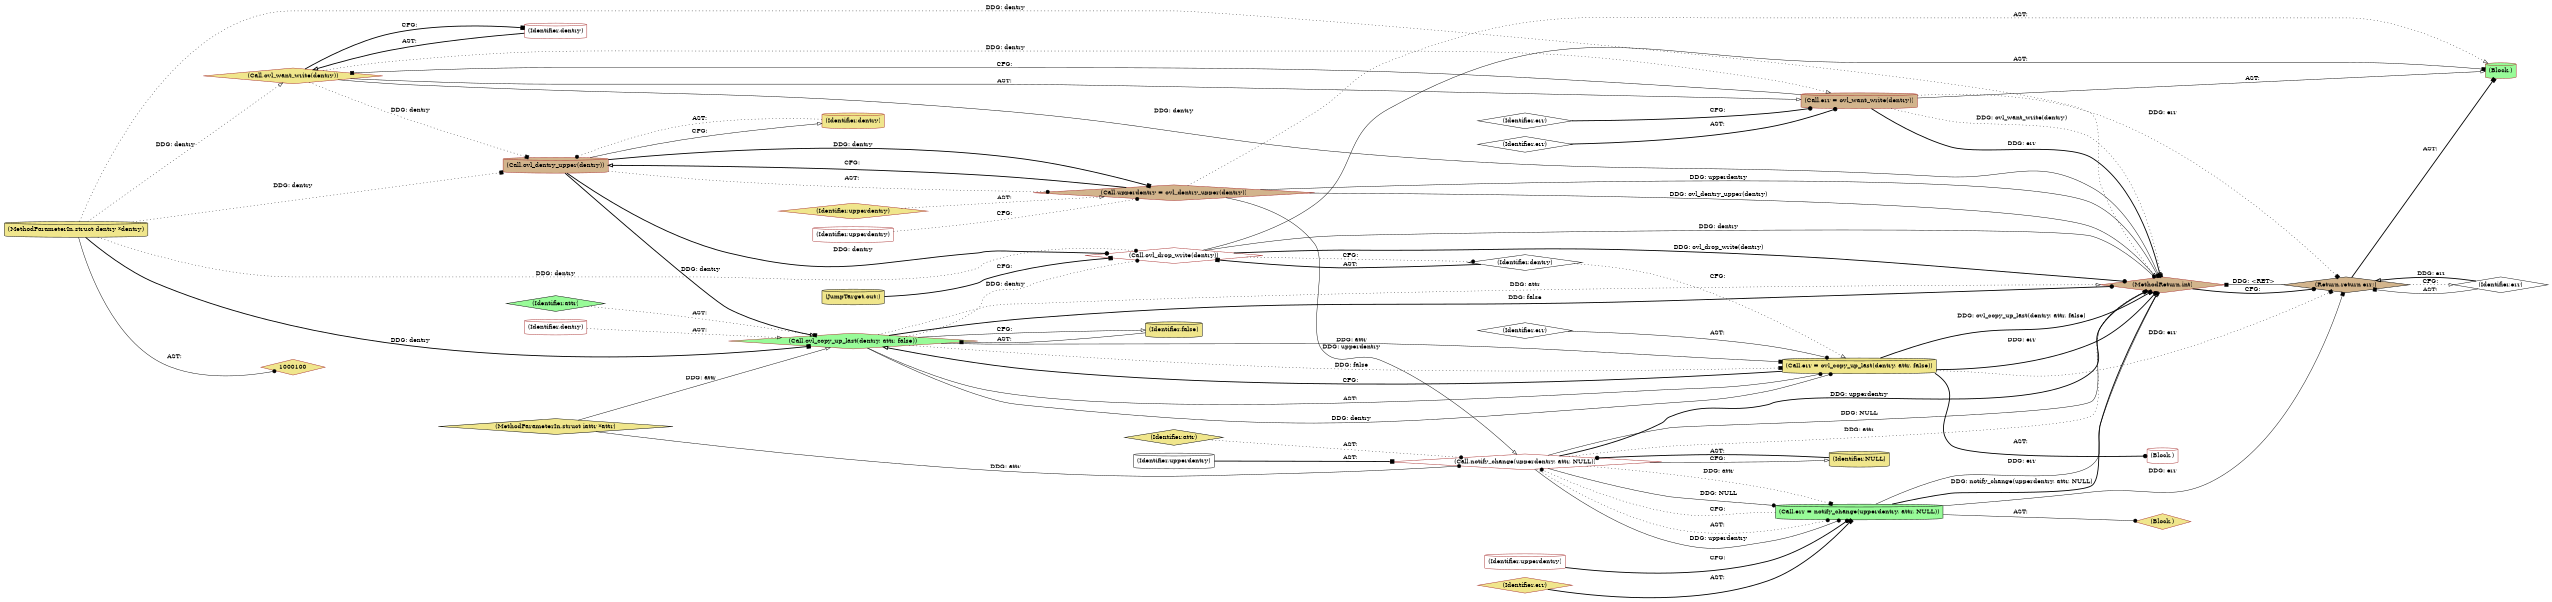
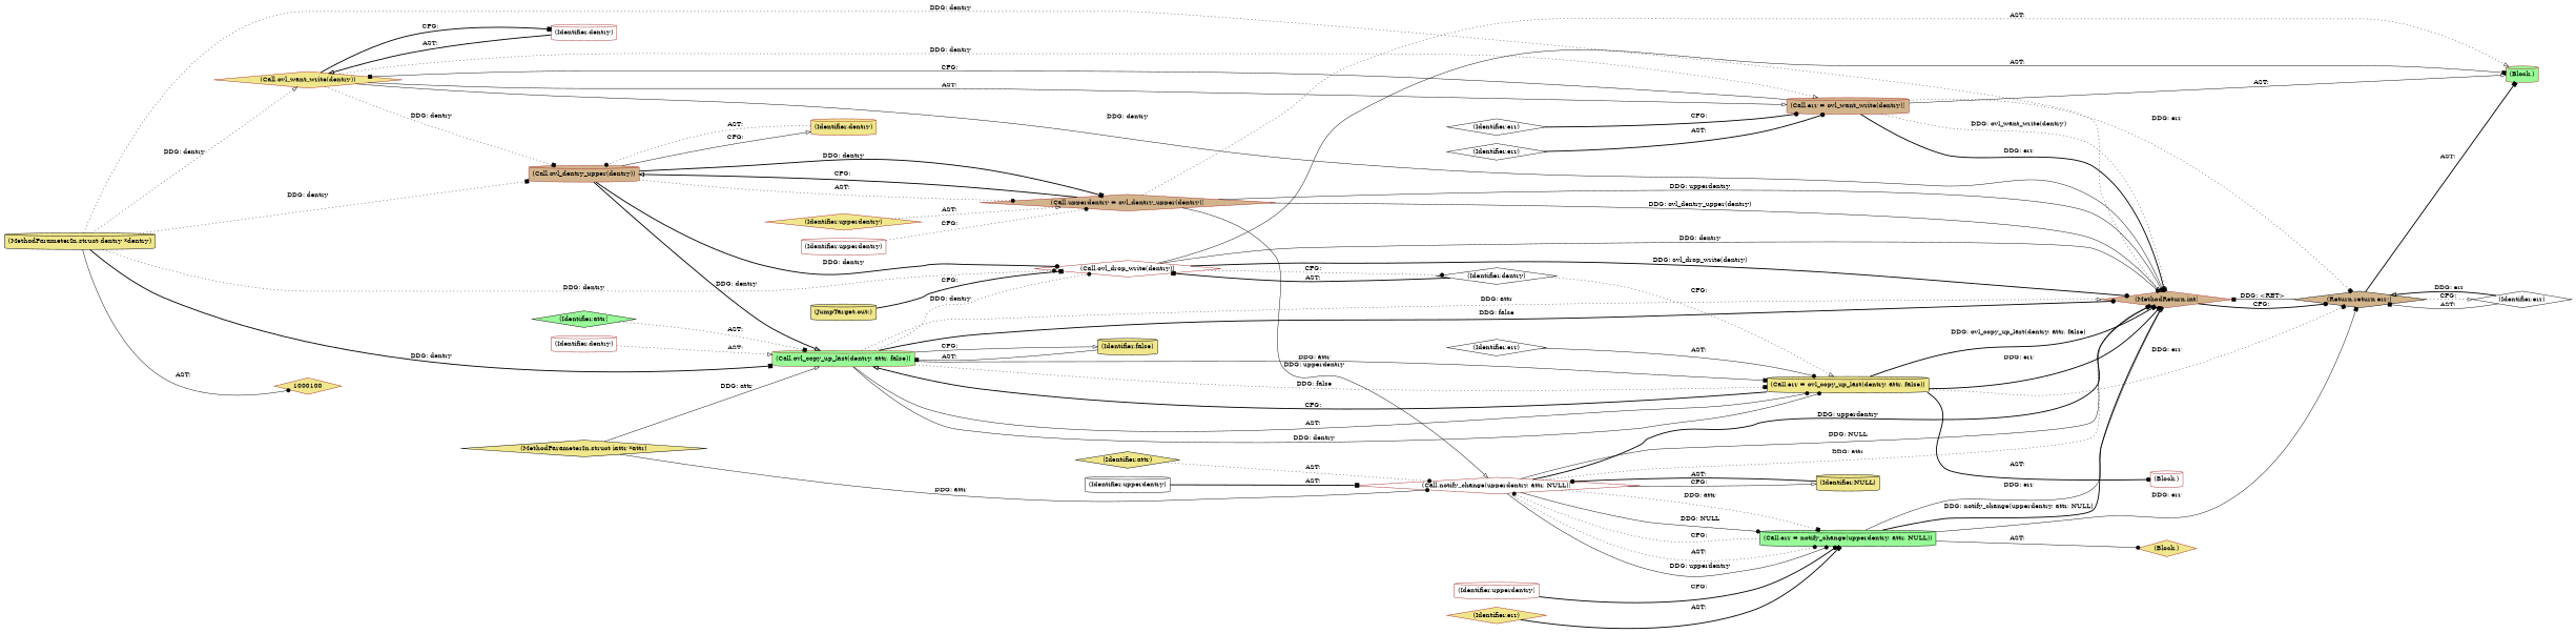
  digraph {
    rankdir=LR
    node [color=brown fillcolor=khaki shape=diamond style=filled]
    edge [arrowhead=dot style=solid]
    n1 [label="(Call,ovl_want_write(dentry))"]
    n2 [fillcolor=tan label="(Call,err = ovl_want_write(dentry))" shape=cylinder]
    n3 [fillcolor=tan label="(Call,ovl_dentry_upper(dentry))" shape=cylinder]
    n4 [fillcolor=white label="(Identifier,dentry)" shape=cylinder]
    n5 [fillcolor=tan label="(MethodReturn,int)"]
    n6 [color=black fillcolor=tan label="(Return,return err;)"]
    n7 [fillcolor=palegreen label="(Block,)" shape=cylinder]
-   n8 [fillcolor=palegreen label="(Call,ovl_copy_up_last(dentry, attr, false))"]
+   n8 [fillcolor=palegreen label="(Call,ovl_copy_up_last(dentry, attr, false))" shape=cylinder]
    n9 [fillcolor=white label="(Call,ovl_drop_write(dentry))"]
    n10 [fillcolor=tan label="(Call,upperdentry = ovl_dentry_upper(dentry))"]
    n11 [label="(Identifier,dentry)" shape=cylinder]
    n12 [color=black label="(MethodParameterIn,struct dentry *dentry)" shape=cylinder]
    1000100
    n14 [color=black label="(Call,err = ovl_copy_up_last(dentry, attr, false))" shape=cylinder]
    n15 [color=black label="(Identifier,false)" shape=cylinder]
    n16 [color=black fillcolor=white label="(Identifier,dentry)"]
    n17 [color=black fillcolor=white label="(Identifier,err)"]
    n18 [fillcolor=white label="(Call,notify_change(upperdentry, attr, NULL))"]
    n19 [color=black fillcolor=palegreen label="(Call,err = notify_change(upperdentry, attr, NULL))" shape=cylinder]
    n20 [color=black label="(Identifier,NULL)" shape=cylinder]
    n21 [label="(Block,)"]
    n22 [fillcolor=white label="(Block,)" shape=cylinder]
    n23 [color=black label="(JumpTarget,out:)" shape=cylinder]
    n24 [color=black label="(Identifier,attr)"]
    n25 [color=black fillcolor=white label="(Identifier,err)"]
    n26 [color=black fillcolor=palegreen label="(Identifier,attr)"]
    n27 [fillcolor=white label="(Identifier,upperdentry)" shape=cylinder]
    n28 [fillcolor=white label="(Identifier,dentry)" shape=cylinder]
    n29 [fillcolor=white label="(Identifier,upperdentry)" shape=cylinder]
    n30 [color=black fillcolor=white label="(Identifier,upperdentry)" shape=cylinder]
    n31 [color=black fillcolor=white label="(Identifier,err)"]
    n32 [label="(Identifier,err)"]
    n33 [color=black label="(MethodParameterIn,struct iattr *attr)"]
    n34 [label="(Identifier,upperdentry)"]
    n35 [color=black fillcolor=white label="(Identifier,err)"]
    n1 -> n2 [arrowhead=onormal label="AST: "]
    n1 -> n2 [arrowhead=onormal label="DDG: dentry" style=dotted]
    n1 -> n3 [arrowhead=box label="DDG: dentry" style=dotted]
    n1 -> n4 [arrowhead=box label="CFG: " style=bold]
    n1 -> n5 [arrowhead=box label="DDG: dentry"]
    n2 -> n1 [arrowhead=box label="CFG: "]
    n2 -> n5 [arrowhead=box label="DDG: ovl_want_write(dentry)" style=dotted]
    n2 -> n5 [arrowhead=onormal label="DDG: err" style=bold]
    n2 -> n6 [arrowhead=box label="DDG: err" style=dotted]
    n2 -> n7 [arrowhead=onormal label="AST: "]
    n3 -> n8 [arrowhead=onormal label="DDG: dentry" style=bold]
    n3 -> n9 [label="DDG: dentry" style=bold]
    n3 -> n10 [label="AST: " style=dotted]
    n3 -> n10 [arrowhead=box label="DDG: dentry" style=bold]
    n3 -> n11 [arrowhead=onormal label="CFG: "]
    n4 -> n1 [arrowhead=onormal label="AST: " style=bold]
    n5 -> n6 [label="CFG: " style=bold]
    n6 -> n5 [arrowhead=box label="DDG: <RET>"]
    n6 -> n7 [arrowhead=box label="AST: " style=bold]
    n6 -> n17 [arrowhead=onormal label="CFG: " style=dotted]
    n8 -> n5 [arrowhead=onormal label="DDG: attr" style=dotted]
    n8 -> n5 [label="DDG: false" style=bold]
    n8 -> n9 [label="DDG: dentry" style=dotted]
    n8 -> n14 [label="AST: "]
    n8 -> n14 [label="DDG: dentry"]
    n8 -> n14 [arrowhead=box label="DDG: attr"]
    n8 -> n14 [arrowhead=box label="DDG: false" style=dotted]
    n8 -> n15 [arrowhead=onormal label="CFG: "]
    n9 -> n5 [label="DDG: dentry"]
    n9 -> n5 [label="DDG: ovl_drop_write(dentry)" style=bold]
    n9 -> n7 [arrowhead=box label="AST: "]
    n9 -> n16 [label="CFG: " style=dotted]
    n10 -> n3 [arrowhead=onormal label="CFG: " style=bold]
    n10 -> n5 [label="DDG: upperdentry"]
    n10 -> n5 [arrowhead=onormal label="DDG: ovl_dentry_upper(dentry)"]
    n10 -> n7 [arrowhead=onormal label="AST: " style=dotted]
    n10 -> n18 [arrowhead=onormal label="DDG: upperdentry"]
    n11 -> n3 [label="AST: " style=dotted]
    n12 -> n1 [arrowhead=onormal label="DDG: dentry" style=dotted]
    n12 -> n3 [arrowhead=box label="DDG: dentry" style=dotted]
    n12 -> n5 [arrowhead=onormal label="DDG: dentry" style=dotted]
    n12 -> n8 [arrowhead=box label="DDG: dentry" style=bold]
    n12 -> n9 [label="DDG: dentry" style=dotted]
    n12 -> 1000100 [label="AST: "]
    n14 -> n5 [label="DDG: err" style=bold]
    n14 -> n5 [arrowhead=box label="DDG: ovl_copy_up_last(dentry, attr, false)" style=bold]
    n14 -> n6 [arrowhead=box label="DDG: err" style=dotted]
    n14 -> n8 [arrowhead=onormal label="CFG: " style=bold]
    n14 -> n22 [label="AST: " style=bold]
    n15 -> n8 [arrowhead=box label="AST: "]
    n16 -> n9 [arrowhead=box label="AST: " style=bold]
    n16 -> n14 [arrowhead=onormal label="CFG: " style=dotted]
    n17 -> n6 [arrowhead=box label="AST: "]
    n17 -> n6 [arrowhead=onormal label="DDG: err" style=bold]
    n18 -> n5 [arrowhead=onormal label="DDG: upperdentry" style=bold]
    n18 -> n5 [arrowhead=box label="DDG: NULL"]
    n18 -> n5 [arrowhead=onormal label="DDG: attr" style=dotted]
    n18 -> n19 [label="AST: " style=dotted]
    n18 -> n19 [label="DDG: upperdentry"]
    n18 -> n19 [arrowhead=box label="DDG: attr" style=dotted]
    n18 -> n19 [label="DDG: NULL"]
    n18 -> n20 [arrowhead=onormal label="CFG: "]
    n19 -> n5 [arrowhead=box label="DDG: err"]
    n19 -> n5 [arrowhead=onormal label="DDG: notify_change(upperdentry, attr, NULL)" style=bold]
    n19 -> n6 [arrowhead=box label="DDG: err"]
    n19 -> n18 [label="CFG: " style=dotted]
    n19 -> n21 [label="AST: "]
    n20 -> n18 [label="AST: " style=bold]
    n23 -> n9 [arrowhead=box label="CFG: " style=bold]
    n24 -> n18 [label="AST: " style=dotted]
    n25 -> n2 [label="CFG: " style=bold]
    n26 -> n8 [arrowhead=box label="AST: " style=dotted]
    n27 -> n19 [label="CFG: " style=bold]
    n28 -> n8 [arrowhead=onormal label="AST: " style=dotted]
    n29 -> n10 [label="CFG: " style=dotted]
    n30 -> n18 [arrowhead=box label="AST: " style=bold]
    n31 -> n14 [label="AST: "]
    n32 -> n19 [arrowhead=box label="AST: " style=bold]
    n33 -> n8 [arrowhead=onormal label="DDG: attr"]
    n33 -> n18 [label="DDG: attr"]
    n34 -> n10 [arrowhead=onormal label="AST: " style=dotted]
    n35 -> n2 [label="AST: " style=bold]
  }
